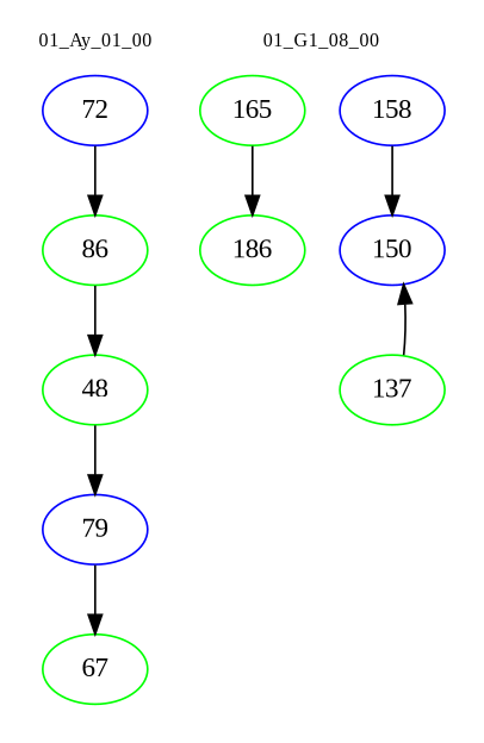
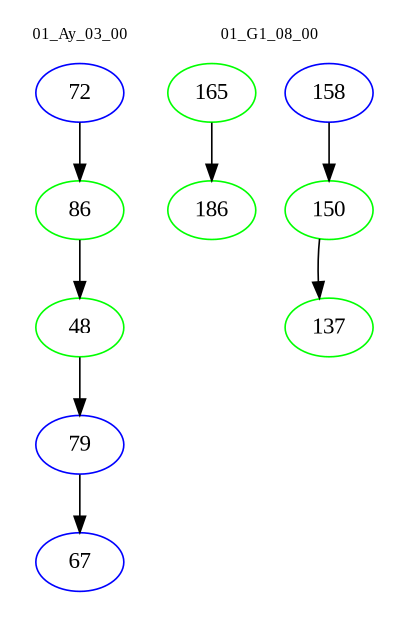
  digraph {
    fontname="Liberation Serif"
    node [color=green fontname="Liberation Serif"]
    edge [color=black fontname="Liberation Serif"]
    n1 [color=blue label=72]
    n2 [label=86]
    n3 [color=blue label=79]
    n4 [label=48]
-   n5 [label=67]
+   n5 [color=blue label=67]
    n6 [color=blue label=158]
-   n7 [color=blue label=150]
+   n7 [label=150]
    n8 [label=165]
    n9 [label=137]
    n10 [label=186]
    subgraph cluster_1 {
      color=white
      fontsize=10
-     label="01_Ay_01_00"
+     label="01_Ay_03_00"
      n1
      n2
      n3
      n4
      n5
    }
    subgraph cluster_2 {
      color=white
      fontsize=10
      label="01_G1_08_00"
      n6
      n7
      n8
      n9
      n10
    }
    n1 -> n2
    n2 -> n4
    n3 -> n5
    n4 -> n3
    n6 -> n7
-   n9 -> n7
+   n7 -> n9
    n8 -> n10
  }
